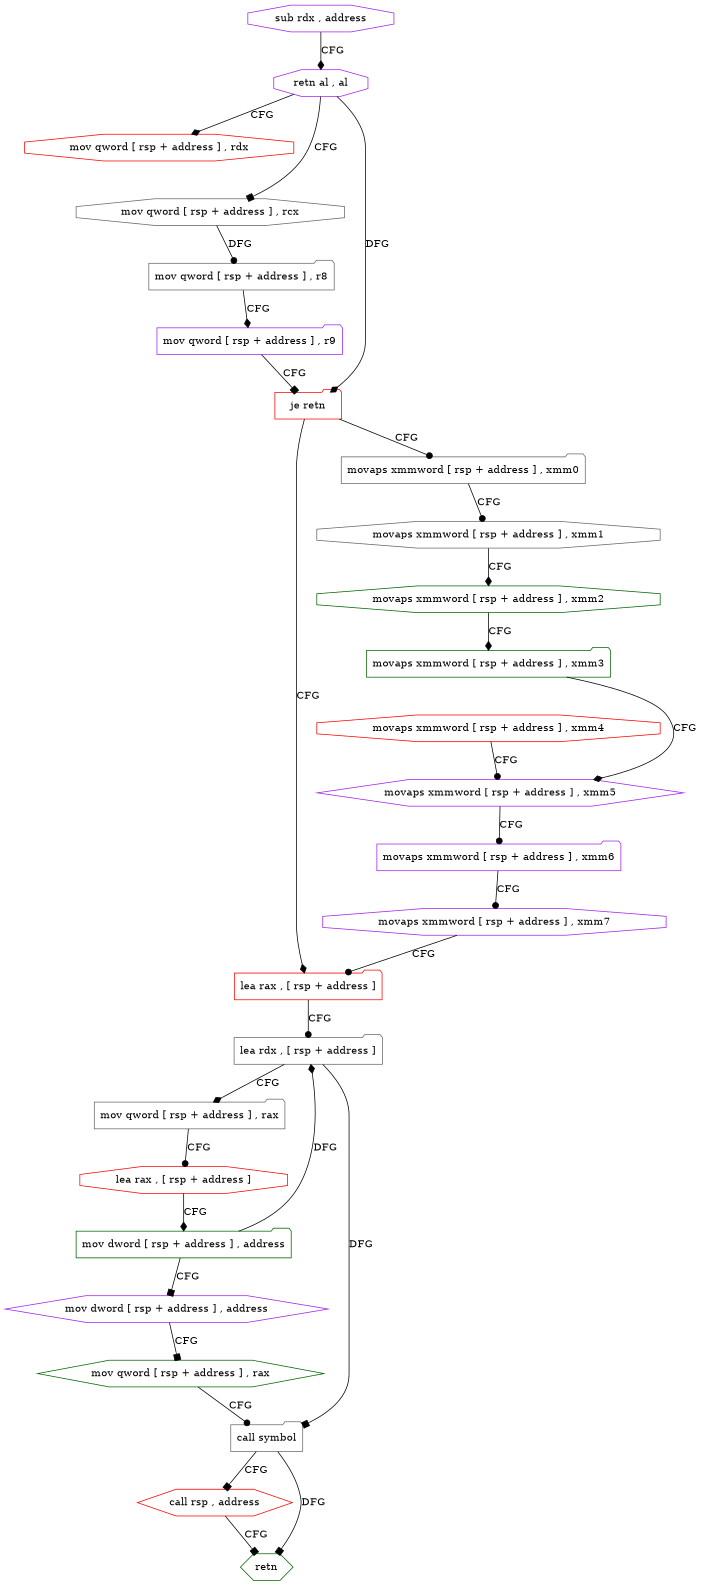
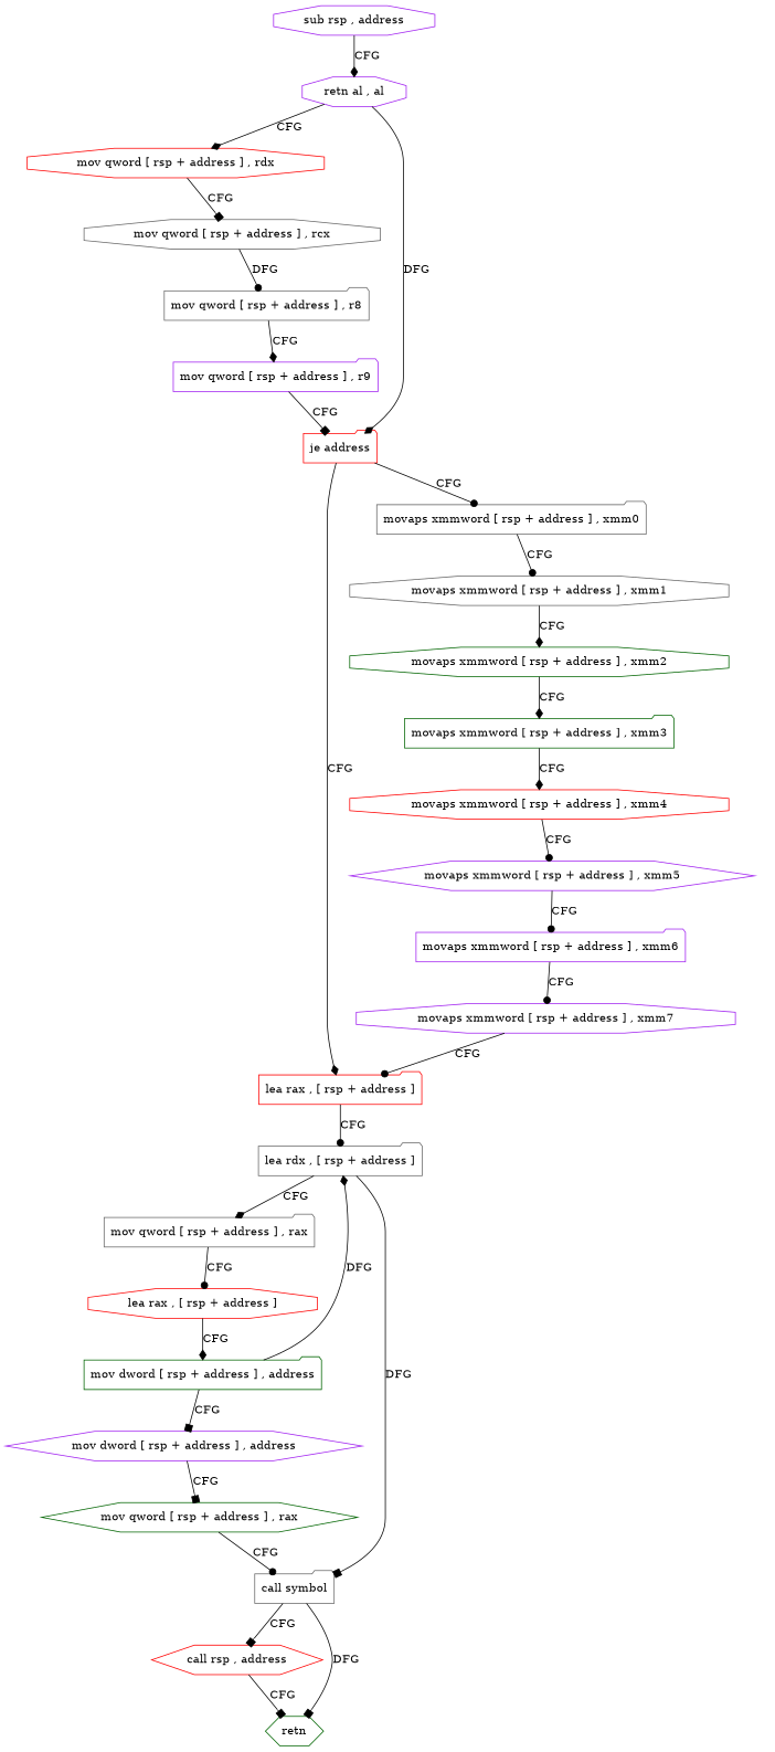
  digraph {
    node [color=purple shape=folder]
    edge [arrowhead=diamond]
-   n1 [label="sub rdx , address" shape=octagon]
+   n1 [label="sub rsp , address" shape=octagon]
    n2 [label="retn al , al" shape=octagon]
    n3 [color=red label="mov qword [ rsp + address ] , rdx" shape=octagon]
-   n4 [color=red label="je retn"]
+   n4 [color=red label="je address"]
    n5 [color=gray40 label="mov qword [ rsp + address ] , rcx" shape=octagon]
    n6 [color=red label="lea rax , [ rsp + address ]"]
    n7 [color=gray40 label="movaps xmmword [ rsp + address ] , xmm0"]
    n8 [color=gray40 label="mov qword [ rsp + address ] , r8"]
    n9 [label="mov qword [ rsp + address ] , r9"]
    n10 [color=gray40 label="lea rdx , [ rsp + address ]"]
    n11 [color=gray40 label="movaps xmmword [ rsp + address ] , xmm1" shape=octagon]
    n12 [color=gray40 label="mov qword [ rsp + address ] , rax"]
    n13 [color=gray40 label="call symbol"]
    n14 [color=darkgreen label="movaps xmmword [ rsp + address ] , xmm2" shape=octagon]
    n15 [color=red label="lea rax , [ rsp + address ]" shape=octagon]
    n16 [color=red label="call rsp , address" shape=hexagon]
    n17 [color=darkgreen label=retn shape=hexagon]
    n18 [color=darkgreen label="mov dword [ rsp + address ] , address"]
    n19 [label="mov dword [ rsp + address ] , address" shape=hexagon]
    n20 [color=darkgreen label="mov qword [ rsp + address ] , rax" shape=hexagon]
    n21 [color=darkgreen label="movaps xmmword [ rsp + address ] , xmm3"]
    n22 [color=red label="movaps xmmword [ rsp + address ] , xmm4" shape=octagon]
    n23 [label="movaps xmmword [ rsp + address ] , xmm5" shape=hexagon]
    n24 [label="movaps xmmword [ rsp + address ] , xmm6"]
    n25 [label="movaps xmmword [ rsp + address ] , xmm7" shape=octagon]
    n1 -> n2 [label=CFG]
    n2 -> n3 [label=CFG]
    n2 -> n4 [label=DFG]
-   n2 -> n5 [arrowhead=box label=CFG]
+   n3 -> n5 [arrowhead=box label=CFG]
    n4 -> n6 [label=CFG]
    n4 -> n7 [arrowhead=dot label=CFG]
    n5 -> n8 [arrowhead=dot label=DFG]
    n6 -> n10 [arrowhead=dot label=CFG]
    n7 -> n11 [arrowhead=dot label=CFG]
    n8 -> n9 [label=CFG]
    n9 -> n4 [arrowhead=box label=CFG]
    n10 -> n12 [label=CFG]
    n10 -> n13 [arrowhead=box label=DFG]
    n11 -> n14 [label=CFG]
    n12 -> n15 [arrowhead=dot label=CFG]
    n13 -> n16 [arrowhead=box label=CFG]
    n13 -> n17 [arrowhead=box label=DFG]
    n14 -> n21 [label=CFG]
    n15 -> n18 [label=CFG]
    n16 -> n17 [arrowhead=box label=CFG]
    n18 -> n10 [label=DFG]
    n18 -> n19 [arrowhead=box label=CFG]
    n19 -> n20 [arrowhead=box label=CFG]
    n20 -> n13 [arrowhead=dot label=CFG]
-   n21 -> n23 [label=CFG]
+   n21 -> n22 [label=CFG]
    n22 -> n23 [arrowhead=dot label=CFG]
    n23 -> n24 [arrowhead=dot label=CFG]
    n24 -> n25 [arrowhead=dot label=CFG]
    n25 -> n6 [arrowhead=dot label=CFG]
  }
